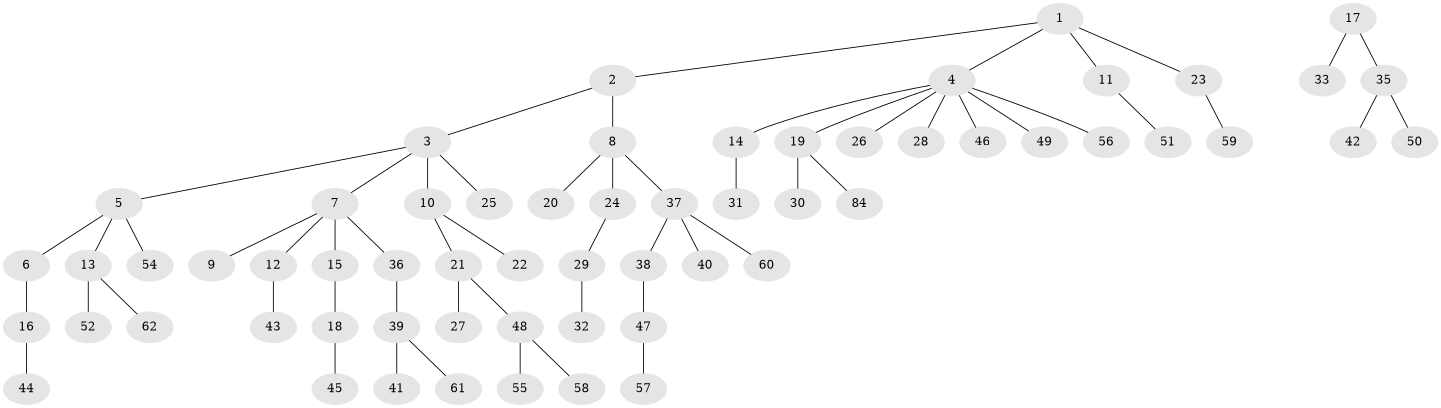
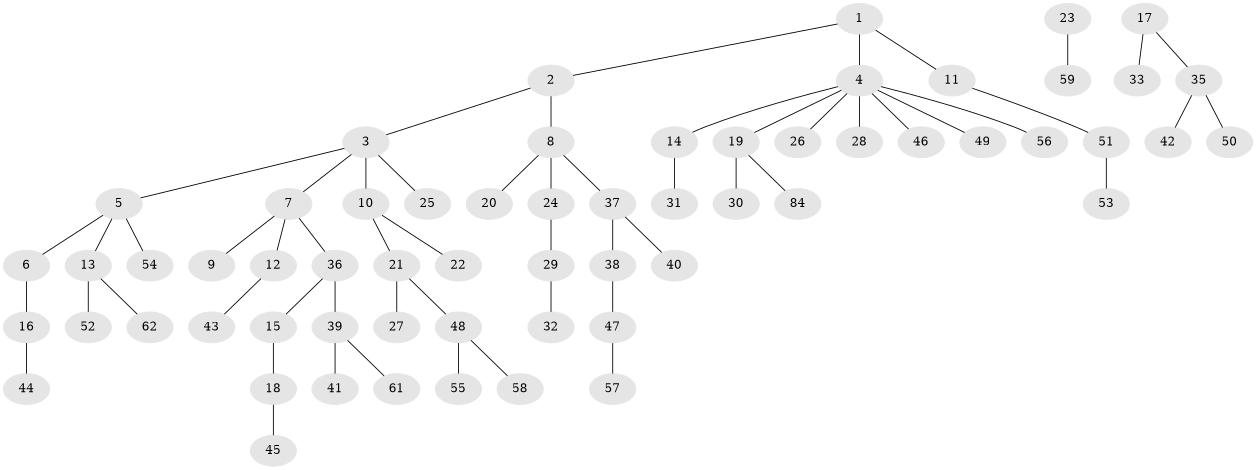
  graph {
    node [color=gray90 style=filled]
    1
    2
    4
    11
    23
    3
    8
    14
    19
    26
    28
    46
    49
    56
    51
    59
    5
    7
    10
    25
    20
    24
    37
    6
    13
    54
    9
    12
    15
    36
    21
    22
    31
    30
    n35 [label=84]
    16
    52
    62
    44
    17
    33
    35
    43
    18
    39
    29
    38
    40
-   60
    27
    48
+   53
    45
    42
    50
    55
    58
    32
    41
    61
    47
    57
    1 -- 2
    1 -- 4
    1 -- 11
-   1 -- 23
    2 -- 3
    2 -- 8
    4 -- 14
    4 -- 19
    4 -- 26
    4 -- 28
    4 -- 46
    4 -- 49
    4 -- 56
    11 -- 51
    23 -- 59
    3 -- 5
    3 -- 7
    3 -- 10
    3 -- 25
    8 -- 20
    8 -- 24
    8 -- 37
    14 -- 31
    19 -- 30
    19 -- n35
+   51 -- 53
    5 -- 6
    5 -- 13
    5 -- 54
    7 -- 9
    7 -- 12
-   7 -- 15
+   36 -- 15
    7 -- 36
    10 -- 21
    10 -- 22
    24 -- 29
    37 -- 38
    37 -- 40
-   37 -- 60
    6 -- 16
    13 -- 52
    13 -- 62
    12 -- 43
    15 -- 18
    36 -- 39
    21 -- 27
    21 -- 48
    16 -- 44
    17 -- 33
    17 -- 35
    35 -- 42
    35 -- 50
    18 -- 45
    39 -- 41
    39 -- 61
    29 -- 32
    38 -- 47
    48 -- 55
    48 -- 58
    47 -- 57
  }
